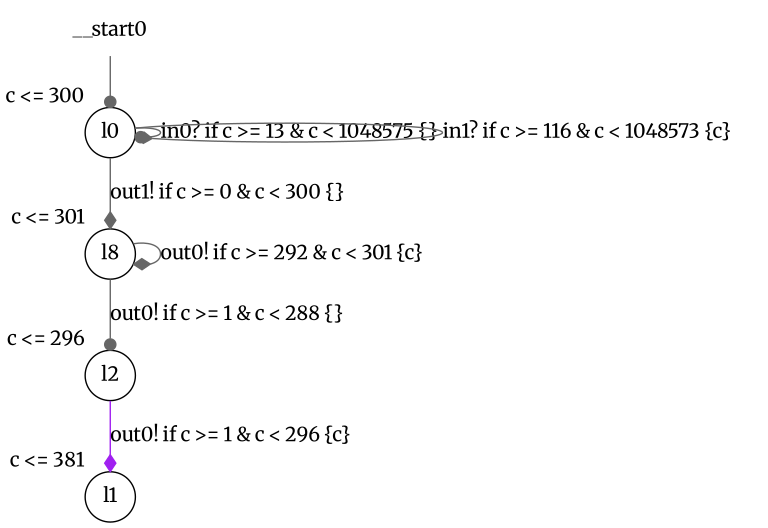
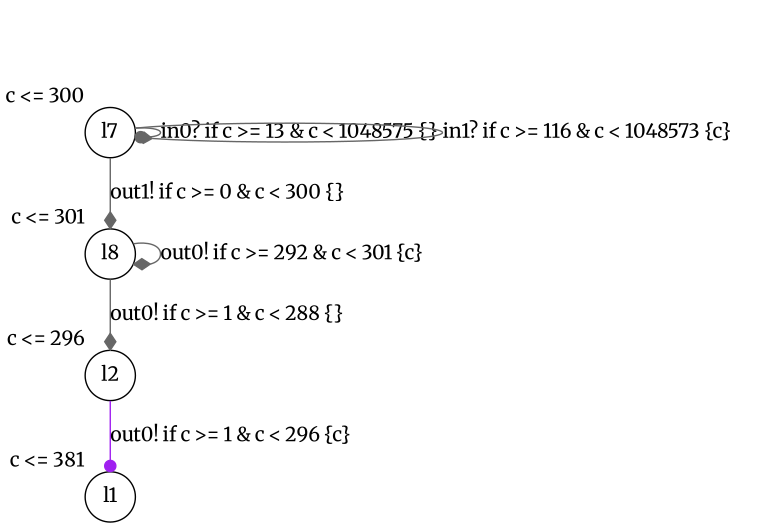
  digraph {
    fontname=Merriweather
    node [fontname=Merriweather shape=circle margin=0]
    edge [arrowhead=dot color=gray40 fontname=Merriweather]
-   __start0 [shape=none margin=""]
-   n2 [label=l0 xlabel="c <= 300"]
+   n2 [label=l7 xlabel="c <= 300"]
    n3 [label=l8 xlabel="c <= 301"]
    n4 [label=l2 xlabel="c <= 296"]
    n5 [label=l1 xlabel="c <= 381"]
-   __start0 -> n2
    n2 -> n2 [label="in0? if c >= 13 & c < 1048575 {} "]
    n2 -> n2 [arrowhead=diamond label="in1? if c >= 116 & c < 1048573 {c} "]
    n2 -> n3 [arrowhead=diamond label="out1! if c >= 0 & c < 300 {} "]
    n3 -> n3 [arrowhead=diamond label="out0! if c >= 292 & c < 301 {c} "]
-   n3 -> n4 [label="out0! if c >= 1 & c < 288 {} "]
-   n4 -> n5 [arrowhead=diamond color=purple label="out0! if c >= 1 & c < 296 {c} "]
+   n3 -> n4 [arrowhead=diamond label="out0! if c >= 1 & c < 288 {} "]
+   n4 -> n5 [color=purple label="out0! if c >= 1 & c < 296 {c} "]
  }
